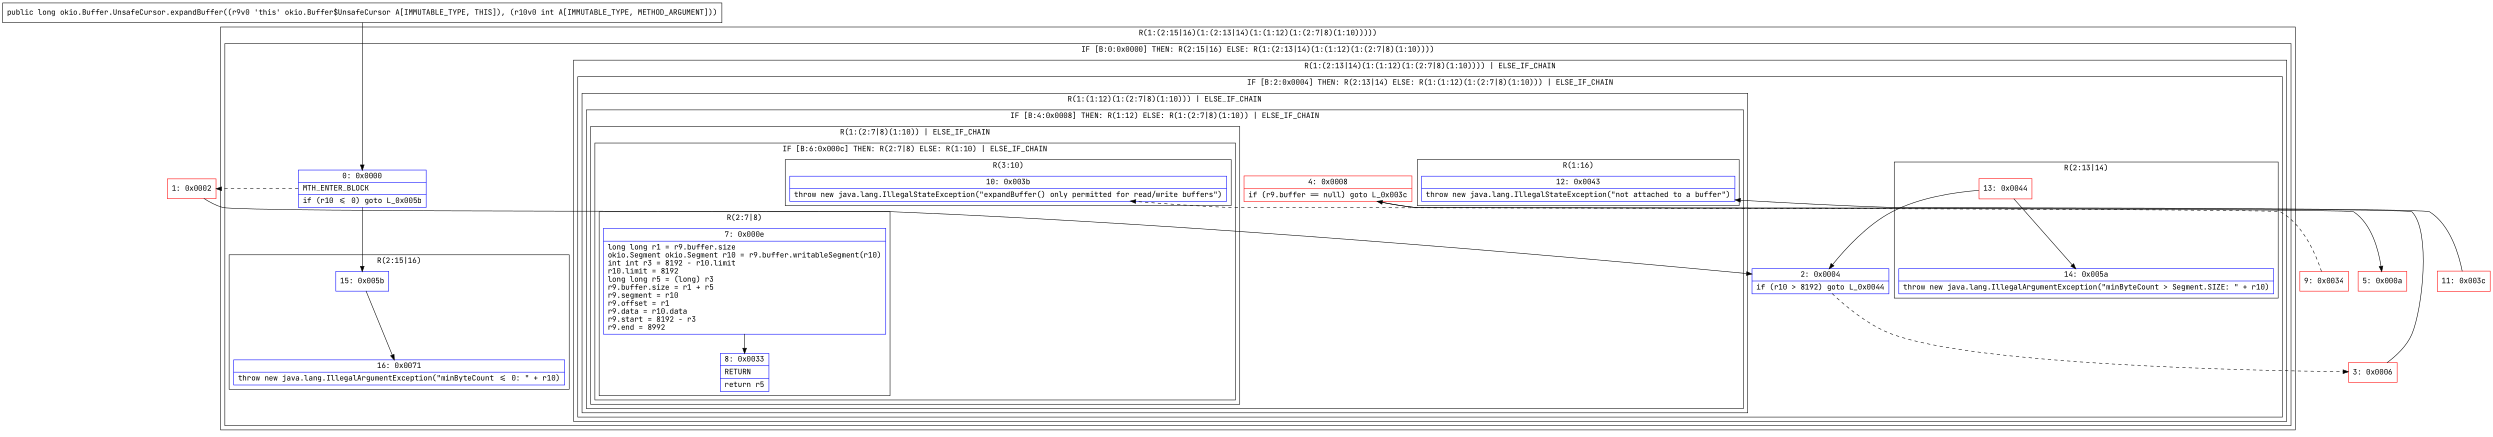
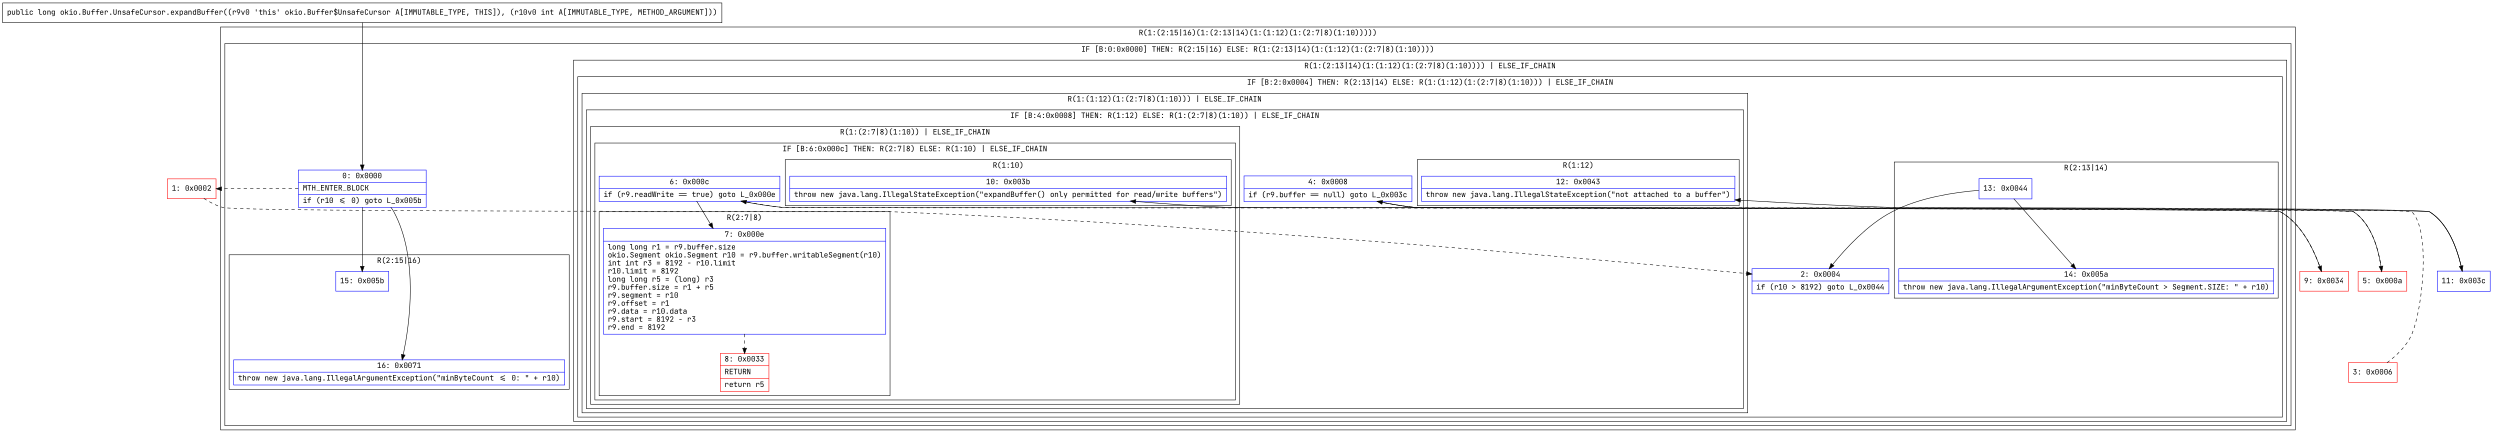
  digraph {
    fontname="JetBrains Mono"
    node [color=blue fontname="JetBrains Mono" shape=record]
    edge [fontname="JetBrains Mono"]
    n1 [label="{15\:\ 0x005b}"]
    n2 [label="{16\:\ 0x0071|throw new java.lang.IllegalArgumentException(\"minByteCount \<= 0: \" + r10)\l}"]
-   n3 [color=red label="{13\:\ 0x0044}"]
+   n3 [label="{13\:\ 0x0044}"]
    n4 [label="{14\:\ 0x005a|throw new java.lang.IllegalArgumentException(\"minByteCount \> Segment.SIZE: \" + r10)\l}"]
    n5 [label="{12\:\ 0x0043|throw new java.lang.IllegalStateException(\"not attached to a buffer\")\l}"]
-   n6 [label="{7\:\ 0x000e|long long r1 = r9.buffer.size\lokio.Segment okio.Segment r10 = r9.buffer.writableSegment(r10)\lint int r3 = 8192 \- r10.limit\lr10.limit = 8192\llong long r5 = (long) r3\lr9.buffer.size = r1 + r5\lr9.segment = r10\lr9.offset = r1\lr9.data = r10.data\lr9.start = 8192 \- r3\lr9.end = 8992\l}"]
-   n7 [label="{8\:\ 0x0033|RETURN\l|return r5\l}"]
+   n6 [label="{7\:\ 0x000e|long long r1 = r9.buffer.size\lokio.Segment okio.Segment r10 = r9.buffer.writableSegment(r10)\lint int r3 = 8192 \- r10.limit\lr10.limit = 8192\llong long r5 = (long) r3\lr9.buffer.size = r1 + r5\lr9.segment = r10\lr9.offset = r1\lr9.data = r10.data\lr9.start = 8192 \- r3\lr9.end = 8192\l}"]
+   n7 [color=red label="{8\:\ 0x0033|RETURN\l|return r5\l}"]
    n8 [label="{10\:\ 0x003b|throw new java.lang.IllegalStateException(\"expandBuffer() only permitted for read\/write buffers\")\l}"]
-   n10 [color=red label="{4\:\ 0x0008|if (r9.buffer == null) goto L_0x003c\l}"]
+   n9 [label="{6\:\ 0x000c|if (r9.readWrite == true) goto L_0x000e\l}"]
+   n10 [label="{4\:\ 0x0008|if (r9.buffer == null) goto L_0x003c\l}"]
    n11 [label="{2\:\ 0x0004|if (r10 \> 8192) goto L_0x0044\l}"]
    n12 [label="{0\:\ 0x0000|MTH_ENTER_BLOCK\l|if (r10 \<= 0) goto L_0x005b\l}"]
    n13 [color=red label="{9\:\ 0x0034}"]
    n14 [color=red label="{5\:\ 0x000a}"]
-   n15 [color=red label="{11\:\ 0x003c}"]
+   n15 [label="{11\:\ 0x003c}"]
    n16 [color=red label="{3\:\ 0x0006}"]
    n17 [color=red label="{1\:\ 0x0002}"]
    n18 [label="{public long okio.Buffer.UnsafeCursor.expandBuffer((r9v0 'this' okio.Buffer$UnsafeCursor A[IMMUTABLE_TYPE, THIS]), (r10v0 int A[IMMUTABLE_TYPE, METHOD_ARGUMENT])) }" color=""]
    subgraph cluster_1 {
      label="R(1:(2:15|16)(1:(2:13|14)(1:(1:12)(1:(2:7|8)(1:10)))))"
      subgraph cluster_2 {
        label="IF [B:0:0x0000] THEN: R(2:15|16) ELSE: R(1:(2:13|14)(1:(1:12)(1:(2:7|8)(1:10))))"
        n12
        subgraph cluster_3 {
          label="R(2:15|16)"
          n1
          n2
        }
        subgraph cluster_4 {
          label="R(1:(2:13|14)(1:(1:12)(1:(2:7|8)(1:10)))) | ELSE_IF_CHAIN\l"
          subgraph cluster_5 {
            label="IF [B:2:0x0004] THEN: R(2:13|14) ELSE: R(1:(1:12)(1:(2:7|8)(1:10))) | ELSE_IF_CHAIN\l"
            n11
            subgraph cluster_6 {
              label="R(2:13|14)"
              n3
              n4
            }
            subgraph cluster_7 {
              label="R(1:(1:12)(1:(2:7|8)(1:10))) | ELSE_IF_CHAIN\l"
              subgraph cluster_8 {
                label="IF [B:4:0x0008] THEN: R(1:12) ELSE: R(1:(2:7|8)(1:10)) | ELSE_IF_CHAIN\l"
                n10
                subgraph cluster_9 {
-                 label="R(1:16)"
+                 label="R(1:12)"
                  n5
                }
                subgraph cluster_10 {
                  label="R(1:(2:7|8)(1:10)) | ELSE_IF_CHAIN\l"
                  subgraph cluster_11 {
                    label="IF [B:6:0x000c] THEN: R(2:7|8) ELSE: R(1:10) | ELSE_IF_CHAIN\l"
+                   n9
                    subgraph cluster_12 {
                      label="R(2:7|8)"
                      n6
                      n7
                    }
                    subgraph cluster_13 {
-                     label="R(3:10)"
+                     label="R(1:10)"
                      n8
                    }
                  }
                }
              }
            }
          }
        }
      }
    }
-   n1 -> n2
+   n12 -> n2
    n3 -> n4
    n3 -> n11
-   n6 -> n7
-   n10 -> n14 [style=solid]
-   n11 -> n16 [style=dashed]
+   n6 -> n7 [style=dashed]
+   n9 -> n6
+   n9 -> n13 [style=dashed]
+   n10 -> n14 [style=dashed]
+   n10 -> n15
    n12 -> n1
    n12 -> n17 [style=dashed]
-   n13 -> n8 [style=dashed]
+   n13 -> n8
+   n14 -> n9
    n15 -> n5
-   n16 -> n10
-   n17 -> n11
+   n16 -> n10 [style=dashed]
+   n17 -> n11 [style=dashed]
    n18 -> n12
  }
